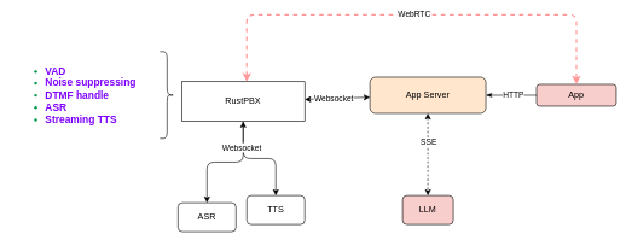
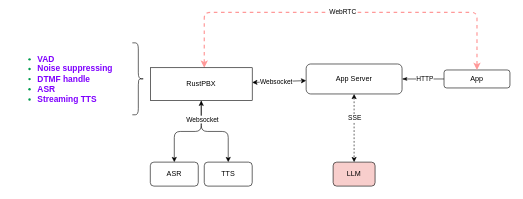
  <mxCell id="0" />
  <mxCell id="1" parent="0" />
- <mxCell id="2" value="App" style="rounded=1;whiteSpace=wrap;html=1;fillColor=#f8cecc;" parent="1" vertex="1"><mxGeometry x="740" y="116.25" width="110" height="30" as="geometry" /></mxCell>
+ <mxCell id="2" value="App" style="rounded=1;whiteSpace=wrap;html=1;" parent="1" vertex="1"><mxGeometry x="740" y="116.25" width="110" height="30" as="geometry" /></mxCell>
  <mxCell id="3" style="html=1;startArrow=classic;startFill=1;" parent="1" source="10" target="16" edge="1"><mxGeometry relative="1" as="geometry" /></mxCell>
  <mxCell id="4" value="Websocket" style="edgeLabel;html=1;align=center;verticalAlign=middle;resizable=0;points=[];" parent="3" vertex="1" connectable="0"><mxGeometry x="0.222" y="1" relative="1" as="geometry"><mxPoint x="-15" y="1" as="offset" /></mxGeometry></mxCell>
  <mxCell id="5" style="edgeStyle=orthogonalEdgeStyle;html=1;exitX=0.5;exitY=1;exitDx=0;exitDy=0;startArrow=classic;startFill=1;" parent="1" source="10" target="18" edge="1"><mxGeometry relative="1" as="geometry" /></mxCell>
  <mxCell id="6" style="edgeStyle=orthogonalEdgeStyle;html=1;exitX=0.5;exitY=1;exitDx=0;exitDy=0;entryX=0.5;entryY=0;entryDx=0;entryDy=0;" parent="1" source="10" target="17" edge="1"><mxGeometry relative="1" as="geometry" /></mxCell>
  <mxCell id="7" value="Websocket" style="edgeLabel;html=1;align=center;verticalAlign=middle;resizable=0;points=[];" parent="6" vertex="1" connectable="0"><mxGeometry x="0.127" y="1" relative="1" as="geometry"><mxPoint x="33" y="-21" as="offset" /></mxGeometry></mxCell>
  <mxCell id="8" style="edgeStyle=orthogonalEdgeStyle;html=1;entryX=0.5;entryY=0;entryDx=0;entryDy=0;dashed=1;endArrow=classic;endFill=1;startArrow=classic;startFill=1;strokeColor=#FF9999;strokeWidth=2;" parent="1" source="10" target="2" edge="1"><mxGeometry relative="1" as="geometry"><Array as="points"><mxPoint x="340" y="20" /><mxPoint x="795" y="20" /></Array></mxGeometry></mxCell>
  <mxCell id="9" value="&lt;div&gt;WebRTC&lt;/div&gt;" style="edgeLabel;html=1;align=center;verticalAlign=middle;resizable=0;points=[];" parent="8" vertex="1" connectable="0"><mxGeometry x="0.268" y="2" relative="1" as="geometry"><mxPoint x="-85" as="offset" /></mxGeometry></mxCell>
  <mxCell id="10" value="RustPBX" style="rounded=0;whiteSpace=wrap;html=1;" parent="1" vertex="1"><mxGeometry x="250" y="112.5" width="170" height="55" as="geometry" /></mxCell>
  <mxCell id="11" style="edgeStyle=orthogonalEdgeStyle;html=1;entryX=0.5;entryY=0;entryDx=0;entryDy=0;startArrow=classic;startFill=1;dashed=1;" parent="1" source="16" target="19" edge="1"><mxGeometry relative="1" as="geometry" /></mxCell>
  <mxCell id="12" value="SSE" style="edgeLabel;html=1;align=center;verticalAlign=middle;resizable=0;points=[];" parent="11" vertex="1" connectable="0"><mxGeometry x="-0.301" relative="1" as="geometry"><mxPoint as="offset" /></mxGeometry></mxCell>
  <mxCell id="13" style="edgeStyle=orthogonalEdgeStyle;html=1;entryX=0;entryY=0.5;entryDx=0;entryDy=0;startArrow=classicThin;startFill=1;endArrow=none;endFill=0;" parent="1" source="16" target="2" edge="1"><mxGeometry relative="1" as="geometry" /></mxCell>
  <mxCell id="14" value="Text" style="edgeLabel;html=1;align=center;verticalAlign=middle;resizable=0;points=[];" parent="13" vertex="1" connectable="0"><mxGeometry x="-0.057" y="1" relative="1" as="geometry"><mxPoint as="offset" /></mxGeometry></mxCell>
  <mxCell id="15" value="HTTP" style="edgeLabel;html=1;align=center;verticalAlign=middle;resizable=0;points=[];" parent="13" vertex="1" connectable="0"><mxGeometry x="0.057" y="1" relative="1" as="geometry"><mxPoint as="offset" /></mxGeometry></mxCell>
- <mxCell id="16" value="App Server" style="rounded=1;whiteSpace=wrap;html=1;fillColor=#ffe6cc;" parent="1" vertex="1"><mxGeometry x="510" y="106.25" width="160" height="50" as="geometry" /></mxCell>
- <mxCell id="17" value="ASR" style="rounded=1;whiteSpace=wrap;html=1;" parent="1" vertex="1"><mxGeometry x="245" y="280" width="80" height="40" as="geometry" /></mxCell>
+ <mxCell id="16" value="App Server" style="rounded=1;whiteSpace=wrap;html=1;" parent="1" vertex="1"><mxGeometry x="510" y="106.25" width="160" height="50" as="geometry" /></mxCell>
+ <mxCell id="17" value="ASR" style="rounded=1;whiteSpace=wrap;html=1;" parent="1" vertex="1"><mxGeometry x="250" y="270" width="80" height="40" as="geometry" /></mxCell>
  <mxCell id="18" value="TTS" style="rounded=1;whiteSpace=wrap;html=1;" parent="1" vertex="1"><mxGeometry x="340" y="270" width="80" height="40" as="geometry" /></mxCell>
  <mxCell id="19" value="LLM" style="rounded=1;whiteSpace=wrap;html=1;fillColor=#f8cecc;" parent="1" vertex="1"><mxGeometry x="555" y="270" width="70" height="40" as="geometry" /></mxCell>
  <mxCell id="20" value="" style="shape=curlyBracket;whiteSpace=wrap;html=1;rounded=1;flipH=1;labelPosition=right;verticalLabelPosition=middle;align=left;verticalAlign=middle;" vertex="1" parent="1"><mxGeometry x="220" y="71" width="20" height="120" as="geometry" /></mxCell>
  <mxCell id="21" value="&lt;ul&gt;&lt;li&gt;&lt;font style=&quot;color: rgb(127, 0, 255);&quot;&gt;&lt;span style=&quot;background-color: light-dark(#ffffff, var(--ge-dark-color, #121212));&quot;&gt;VAD&lt;/span&gt;&lt;/font&gt;&lt;/li&gt;&lt;li&gt;&lt;font style=&quot;color: rgb(127, 0, 255);&quot;&gt;&lt;span style=&quot;background-color: light-dark(#ffffff, var(--ge-dark-color, #121212));&quot;&gt;Noise suppressing&lt;/span&gt;&lt;/font&gt;&lt;/li&gt;&lt;li&gt;&lt;font style=&quot;color: rgb(127, 0, 255);&quot;&gt;&lt;span style=&quot;background-color: light-dark(#ffffff, var(--ge-dark-color, #121212));&quot;&gt;DTMF handle&lt;/span&gt;&lt;/font&gt;&lt;/li&gt;&lt;li&gt;&lt;font style=&quot;color: rgb(127, 0, 255);&quot;&gt;&lt;span style=&quot;background-color: light-dark(#ffffff, var(--ge-dark-color, #121212));&quot;&gt;ASR&lt;/span&gt;&lt;/font&gt;&lt;/li&gt;&lt;li&gt;&lt;font style=&quot;color: rgb(127, 0, 255);&quot;&gt;&lt;span style=&quot;background-color: light-dark(#ffffff, var(--ge-dark-color, #121212));&quot;&gt;Streaming TTS&lt;/span&gt;&lt;/font&gt;&lt;/li&gt;&lt;/ul&gt;" style="text;strokeColor=none;fillColor=none;html=1;whiteSpace=wrap;verticalAlign=middle;overflow=hidden;fontStyle=1;fontSize=14;fontColor=#00994D;" vertex="1" parent="1"><mxGeometry x="20" y="61.75" width="210" height="138.5" as="geometry" /></mxCell>
